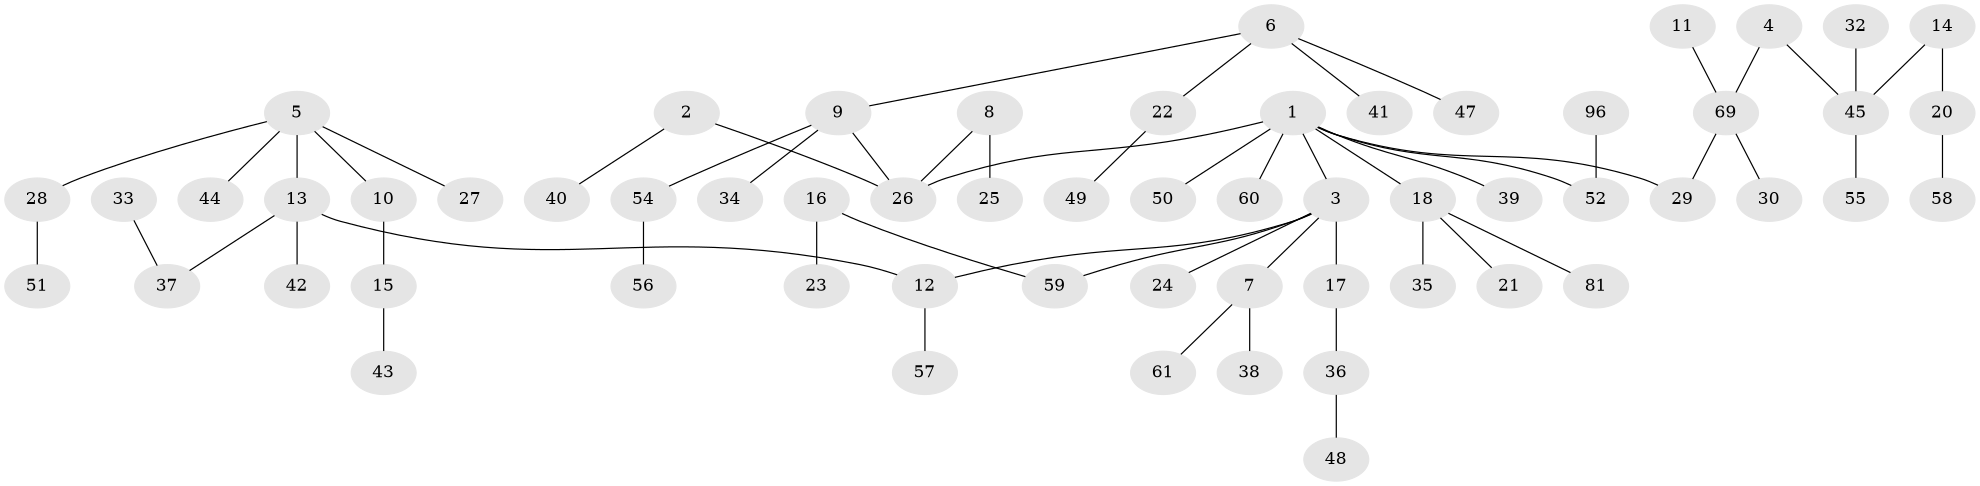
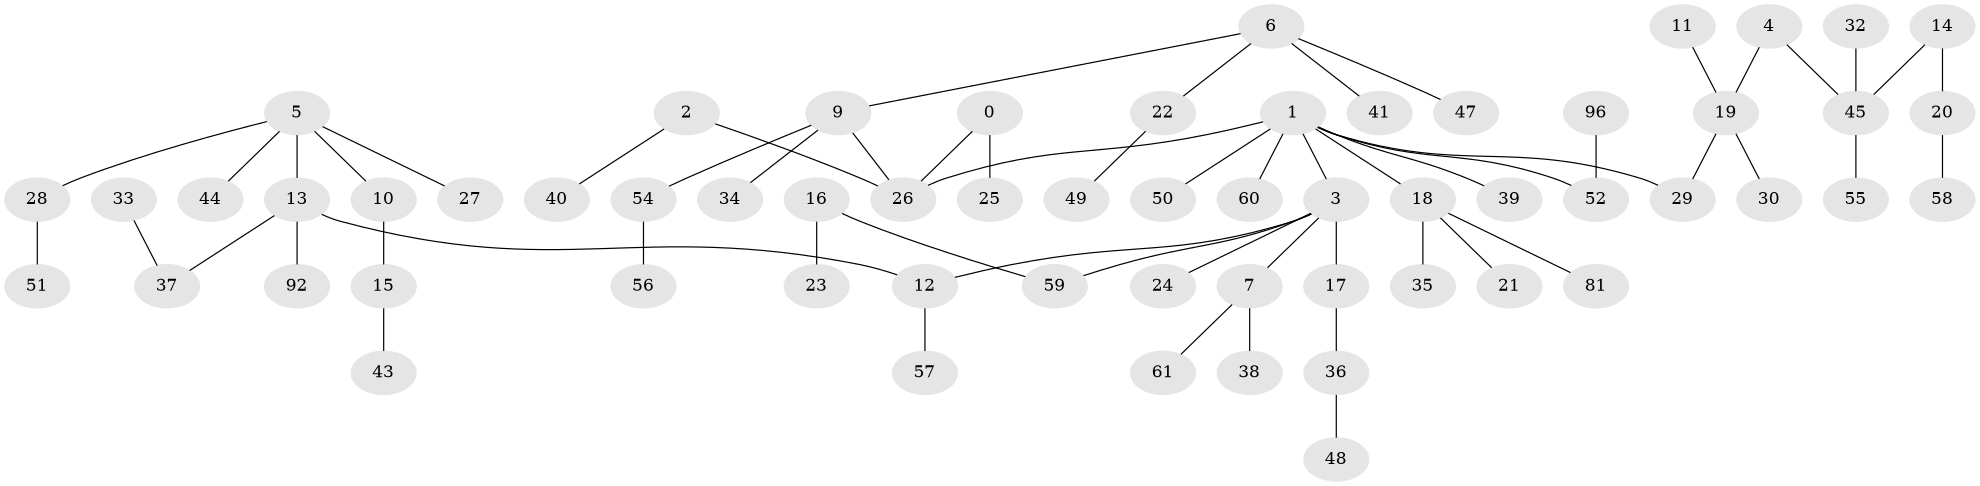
  graph {
    node [color=gray90 style=filled]
    edge [weight=1.0]
    1
    3
    18
    26
    29
    39
    50
    52
    60
    7
    12
    17
    24
    59
    21
    n16 [label=81]
    35
    2
    40
    38
    61
    57
    36
    4
-   19 [label=69]
+   19
    45
    30
    55
    5
    10
    13
    27
    28
    44
    15
    37
-   42
+   42 [label=92]
    51
    6
    9
    22
    41
    47
    34
    54
    49
-   8
+   8 [label=0]
    25
    56
    43
    11
    14
    20
    58
    16
    23
    48
    32
    33
    n60 [label=96]
    1 -- 3
    1 -- 18
    1 -- 26
    1 -- 29
    1 -- 39
    1 -- 50
    1 -- 52
    1 -- 60
    3 -- 7
    3 -- 12
    3 -- 17
    3 -- 24
    3 -- 59
    18 -- 21
    18 -- n16
    18 -- 35
    7 -- 38
    7 -- 61
    12 -- 57
    17 -- 36
    2 -- 26
    2 -- 40
    36 -- 48
    4 -- 19
    4 -- 45
    19 -- 29
    19 -- 30
    45 -- 55
    5 -- 10
    5 -- 13
    5 -- 27
    5 -- 28
    5 -- 44
    10 -- 15
    13 -- 12
    13 -- 37
    13 -- 42
    28 -- 51
    15 -- 43
    6 -- 9
    6 -- 22
    6 -- 41
    6 -- 47
    9 -- 26
    9 -- 34
    9 -- 54
    22 -- 49
    54 -- 56
    8 -- 26
    8 -- 25
    11 -- 19
    14 -- 45
    14 -- 20
    20 -- 58
    16 -- 59
    16 -- 23
    32 -- 45
    33 -- 37
    n60 -- 52
  }
